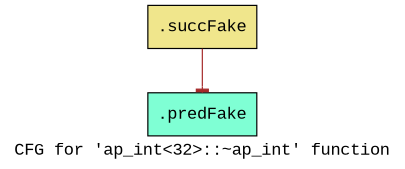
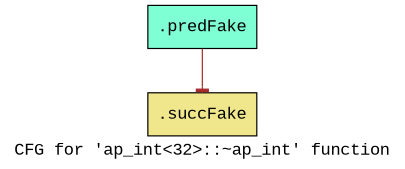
  digraph {
    label="CFG for 'ap_int\<32\>::~ap_int' function"
    fontname="Liberation Mono"
    node [shape=record style=filled fontname="Liberation Mono"]
    n1 [label="{.predFake}" fillcolor=aquamarine]
    n2 [filename="/media/miguel/NewVolume/Linux/Xilinx/Vitis_HLS/2020.2/include/ap_int.h" label="{.succFake}" linenumber=63 fillcolor=khaki]
-   n2 -> n1 [execusionnum=0 filename="/media/miguel/NewVolume/Linux/Xilinx/Vitis_HLS/2020.2/include/ap_int.h" color=brown arrowhead=tee fontname="Liberation Mono"]
+   n1 -> n2 [execusionnum=0 filename="/media/miguel/NewVolume/Linux/Xilinx/Vitis_HLS/2020.2/include/ap_int.h" color=brown arrowhead=tee fontname="Liberation Mono"]
  }
